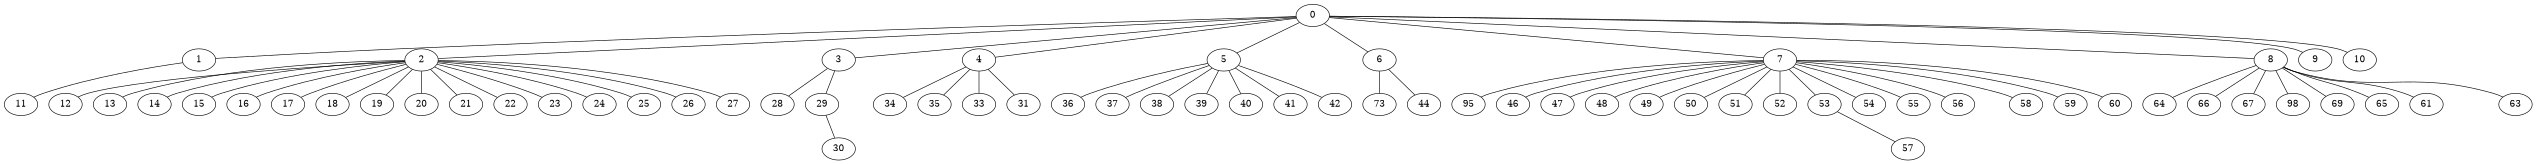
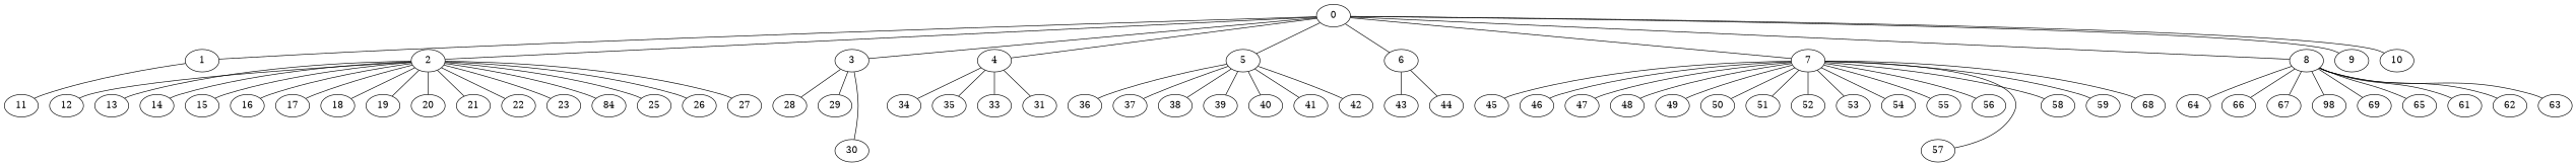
  graph {
    0
    1
    2
    3
    4
    5
    6
    7
    8
    9
    10
    11
    12
    13
    14
    15
    16
    17
    18
    19
    20
    21
    22
    23
-   24
+   24 [label=84]
    25
    26
    27
    28
    29
    30
    34
    35
    33
    31
    36
    37
    38
    39
    40
    41
    42
-   43 [label=73]
+   43
    44
-   45 [label=95]
+   45
    46
    47
    48
    49
    50
    51
    52
    53
    54
    55
    56
    57
    58
    59
-   60
+   60 [label=68]
    64
    66
    67
    n64 [label=98]
    69
    65
    61
+   62
    63
    0 -- 1
    0 -- 2
    0 -- 3
    0 -- 4
    0 -- 5
    0 -- 6
    0 -- 7
    0 -- 8
    0 -- 9
    0 -- 10
    1 -- 11
    2 -- 12
    2 -- 13
    2 -- 14
    2 -- 15
    2 -- 16
    2 -- 17
    2 -- 18
    2 -- 19
    2 -- 20
    2 -- 21
    2 -- 22
    2 -- 23
    2 -- 24
    2 -- 25
    2 -- 26
    2 -- 27
    3 -- 28
    3 -- 29
-   29 -- 30
+   3 -- 30
    4 -- 34
    4 -- 35
    4 -- 33
    4 -- 31
    5 -- 36
    5 -- 37
    5 -- 38
    5 -- 39
    5 -- 40
    5 -- 41
    5 -- 42
    6 -- 43
    6 -- 44
    7 -- 45
    7 -- 46
    7 -- 47
    7 -- 48
    7 -- 49
    7 -- 50
    7 -- 51
    7 -- 52
    7 -- 53
    7 -- 54
    7 -- 55
    7 -- 56
-   53 -- 57
+   7 -- 57
    7 -- 58
    7 -- 59
    7 -- 60
    8 -- 64
    8 -- 66
    8 -- 67
    8 -- n64
    8 -- 69
    8 -- 65
    8 -- 61
+   8 -- 62
    8 -- 63
  }
